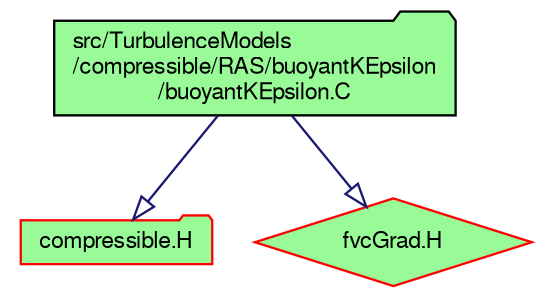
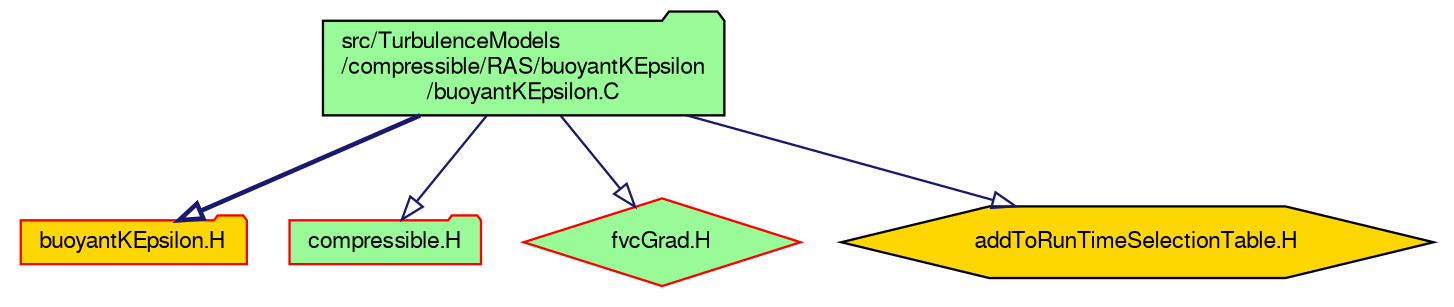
  digraph {
    node [color=red fillcolor=palegreen fontname=FreeSans fontsize=10 shape=folder style=filled]
    edge [arrowhead=onormal color=midnightblue fontname=FreeSans fontsize=10 labelfontname=FreeSans labelfontsize=10 style=solid]
    n1 [color=black fontcolor=black height=0.2 label="src/TurbulenceModels\l/compressible/RAS/buoyantKEpsilon\l/buoyantKEpsilon.C" width=0.4]
+   n2 [fillcolor=gold height=0.2 label="buoyantKEpsilon.H" width=0.4]
    n3 [height=0.2 label="compressible.H" width=0.4]
    n4 [height=0.2 label="fvcGrad.H" shape=diamond width=0.4]
+   n5 [color=black fillcolor=gold height=0.2 label="addToRunTimeSelectionTable.H" shape=hexagon width=0.4]
+   n1 -> n2 [style=bold]
    n1 -> n3
    n1 -> n4
+   n1 -> n5
  }
